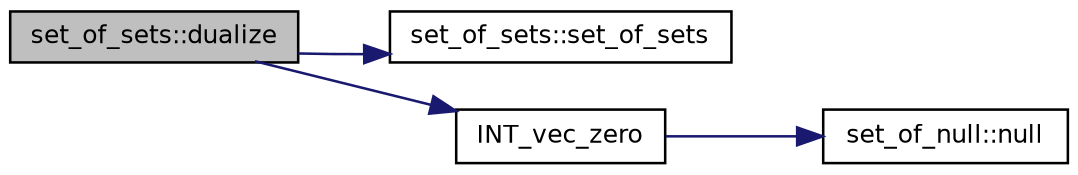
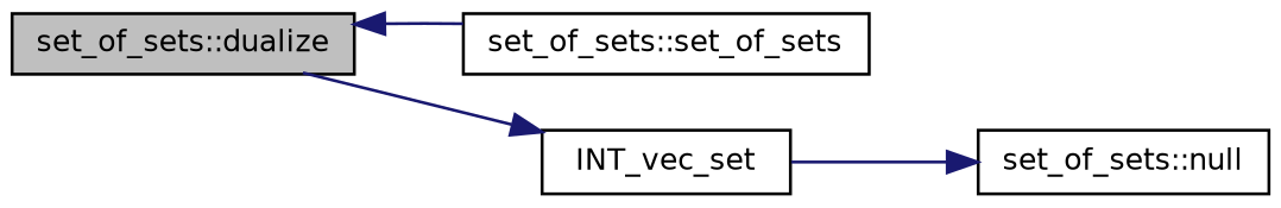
  digraph {
    rankdir=LR
    node [color=black fillcolor=white fontname=Helvetica fontsize=10 shape=record style=filled]
    edge [color=midnightblue fontname=Helvetica fontsize=10 labelfontname=Helvetica labelfontsize=10 style=solid]
    n1 [fillcolor=grey75 fontcolor=black height=0.2 label="set_of_sets::dualize" width=0.4]
    n2 [height=0.2 label="set_of_sets::set_of_sets" width=0.4]
-   n3 [height=0.2 label=INT_vec_zero width=0.4]
-   n4 [height=0.2 label="set_of_null::null" width=0.4]
-   n1 -> n2
+   n3 [height=0.2 label=INT_vec_set width=0.4]
+   n4 [height=0.2 label="set_of_sets::null" width=0.4]
+   n2 -> n1
    n1 -> n3
    n3 -> n4
  }
